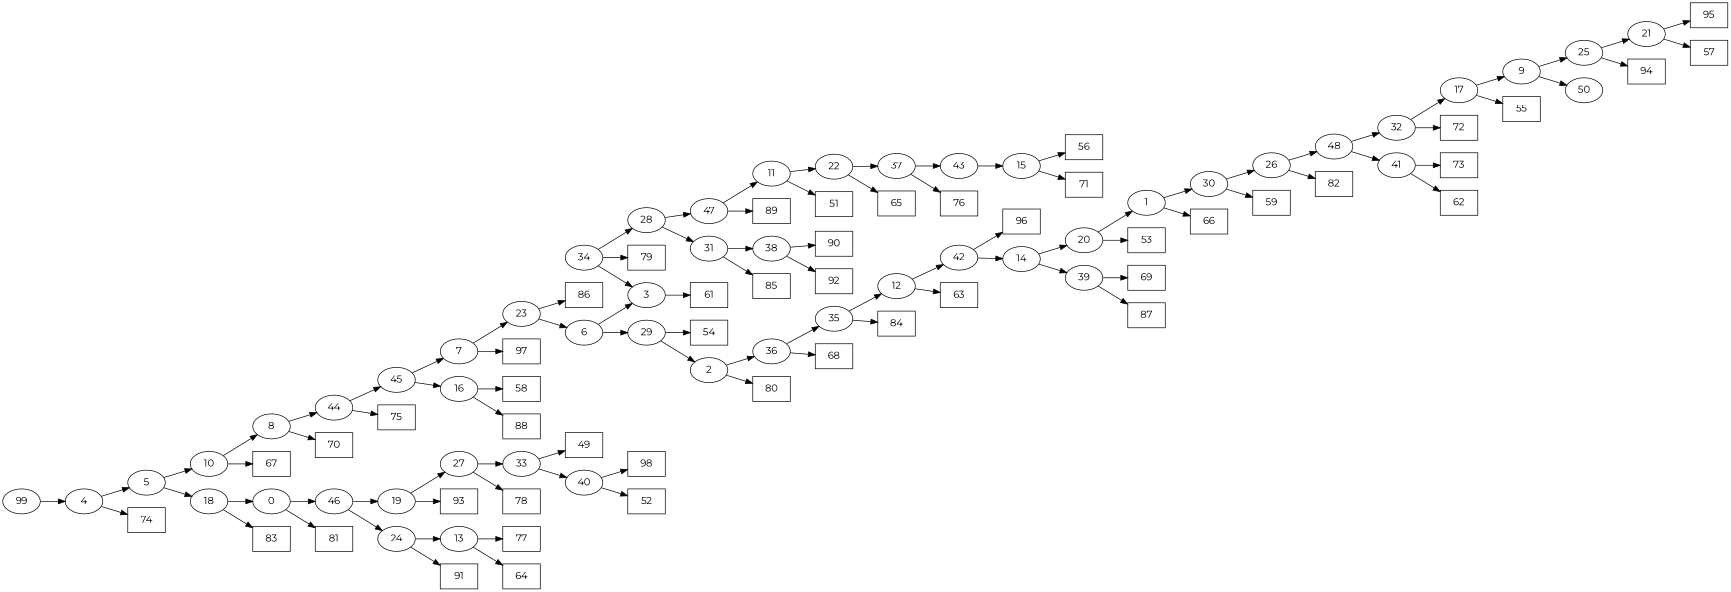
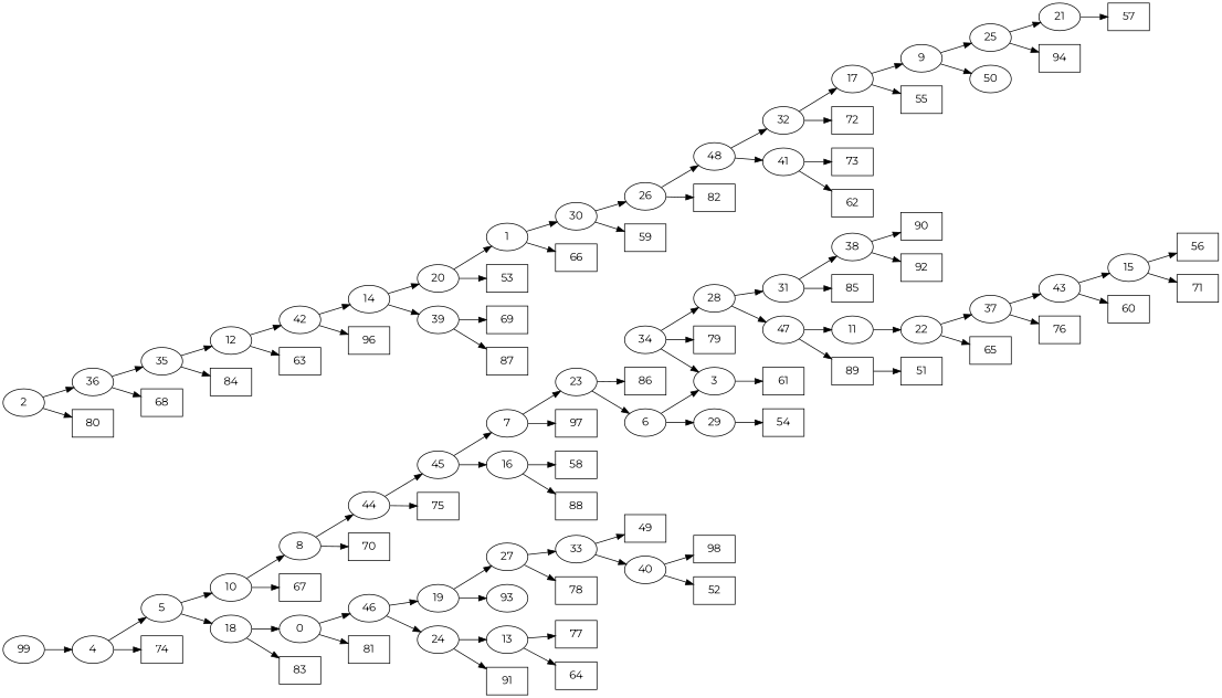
  digraph {
    fontname=Montserrat
    rankdir=LR
    node [fontname=Montserrat]
    edge [fontname=Montserrat]
    n1 [label=0]
    n2 [label=46]
    n3 [label=81 shape=box]
    n4 [label=19]
    n5 [label=24]
    n6 [label=1]
    n7 [label=30]
    n8 [label=66 shape=box]
    n9 [label=26]
    n10 [label=59 shape=box]
    n11 [label=2]
    n12 [label=36]
    n13 [label=80 shape=box]
    n14 [label=35]
    n15 [label=68 shape=box]
    n16 [label=3]
    n17 [label=61 shape=box]
    n18 [label=34]
    n19 [label=28]
    n20 [label=79 shape=box]
    n21 [label=4]
    n22 [label=5]
    n23 [label=74 shape=box]
    n24 [label=10]
    n25 [label=18]
    n26 [label=8]
    n27 [label=67 shape=box]
    n28 [label=83 shape=box]
    n29 [label=6]
    n30 [label=29]
    n31 [label=54 shape=box]
    n32 [label=7]
    n33 [label=23]
    n34 [label=97 shape=box]
    n35 [label=86 shape=box]
    n36 [label=44]
    n37 [label=70 shape=box]
    n38 [label=45]
    n39 [label=75 shape=box]
    n40 [label=9]
    n41 [label=25]
    n42 [label=50 shape=ellipse]
    n43 [label=21]
    n44 [label=94 shape=box]
    n45 [label=11]
    n46 [label=22]
    n47 [label=51 shape=box]
    n48 [label=37]
    n49 [label=65 shape=box]
    n50 [label=12]
    n51 [label=42]
    n52 [label=63 shape=box]
    n53 [label=14]
    n54 [label=96 shape=box]
    n55 [label=13]
    n56 [label=77 shape=box]
    n57 [label=64 shape=box]
    n58 [label=20]
    n59 [label=39]
    n60 [label=53 shape=box]
    n61 [label=69 shape=box]
    n62 [label=87 shape=box]
    n63 [label=15]
    n64 [label=56 shape=box]
    n65 [label=71 shape=box]
    n66 [label=16]
    n67 [label=58 shape=box]
    n68 [label=88 shape=box]
    n69 [label=17]
    n70 [label=55 shape=box]
    n71 [label=27]
-   n72 [label=93 shape=box]
+   n72 [label=93 shape=ellipse]
    n73 [label=33]
    n74 [label=78 shape=box]
-   n75 [label=95 shape=box]
    n76 [label=57 shape=box]
    n77 [label=43]
    n78 [label=76 shape=box]
    n79 [label=91 shape=box]
    n80 [label=48]
    n81 [label=82 shape=box]
    n82 [label=32]
    n83 [label=41]
    n84 [label=40]
    n85 [label=49 shape=box]
    n86 [label=31]
    n87 [label=47]
    n88 [label=38]
    n89 [label=85 shape=box]
    n90 [label=89 shape=box]
    n91 [label=90 shape=box]
    n92 [label=92 shape=box]
    n93 [label=72 shape=box]
    n94 [label=98 shape=box]
    n95 [label=52 shape=box]
    n96 [label=84 shape=box]
+   n97 [label=60 shape=box]
    n98 [label=73 shape=box]
    n99 [label=62 shape=box]
    n100 [label=99]
    n1 -> n2
    n1 -> n3
    n2 -> n4
    n2 -> n5
    n4 -> n71
    n4 -> n72
    n5 -> n55
    n5 -> n79
    n6 -> n7
    n6 -> n8
    n7 -> n9
    n7 -> n10
    n9 -> n80
    n9 -> n81
    n11 -> n12
    n11 -> n13
    n12 -> n14
    n12 -> n15
    n14 -> n50
    n14 -> n96
    n16 -> n17
    n18 -> n16
    n18 -> n19
    n18 -> n20
    n19 -> n86
    n19 -> n87
    n21 -> n22
    n21 -> n23
    n22 -> n24
    n22 -> n25
    n24 -> n26
    n24 -> n27
    n25 -> n1
    n25 -> n28
    n26 -> n36
    n26 -> n37
    n29 -> n16
    n29 -> n30
-   n30 -> n11
    n30 -> n31
    n32 -> n33
    n32 -> n34
    n33 -> n29
    n33 -> n35
    n36 -> n38
    n36 -> n39
    n38 -> n32
    n38 -> n66
    n40 -> n41
    n40 -> n42
    n41 -> n43
    n41 -> n44
-   n43 -> n75
    n43 -> n76
    n45 -> n46
-   n45 -> n47
+   n90 -> n47
    n46 -> n48
    n46 -> n49
    n48 -> n77
    n48 -> n78
    n50 -> n51
    n50 -> n52
    n51 -> n53
    n51 -> n54
    n53 -> n58
    n53 -> n59
    n55 -> n56
    n55 -> n57
    n58 -> n6
    n58 -> n60
    n59 -> n61
    n59 -> n62
    n63 -> n64
    n63 -> n65
    n66 -> n67
    n66 -> n68
    n69 -> n40
    n69 -> n70
    n71 -> n73
    n71 -> n74
    n73 -> n84
    n73 -> n85
    n77 -> n63
+   n77 -> n97
    n80 -> n82
    n80 -> n83
    n82 -> n69
    n82 -> n93
    n83 -> n98
    n83 -> n99
    n84 -> n94
    n84 -> n95
    n86 -> n88
    n86 -> n89
    n87 -> n45
    n87 -> n90
    n88 -> n91
    n88 -> n92
    n100 -> n21
  }
